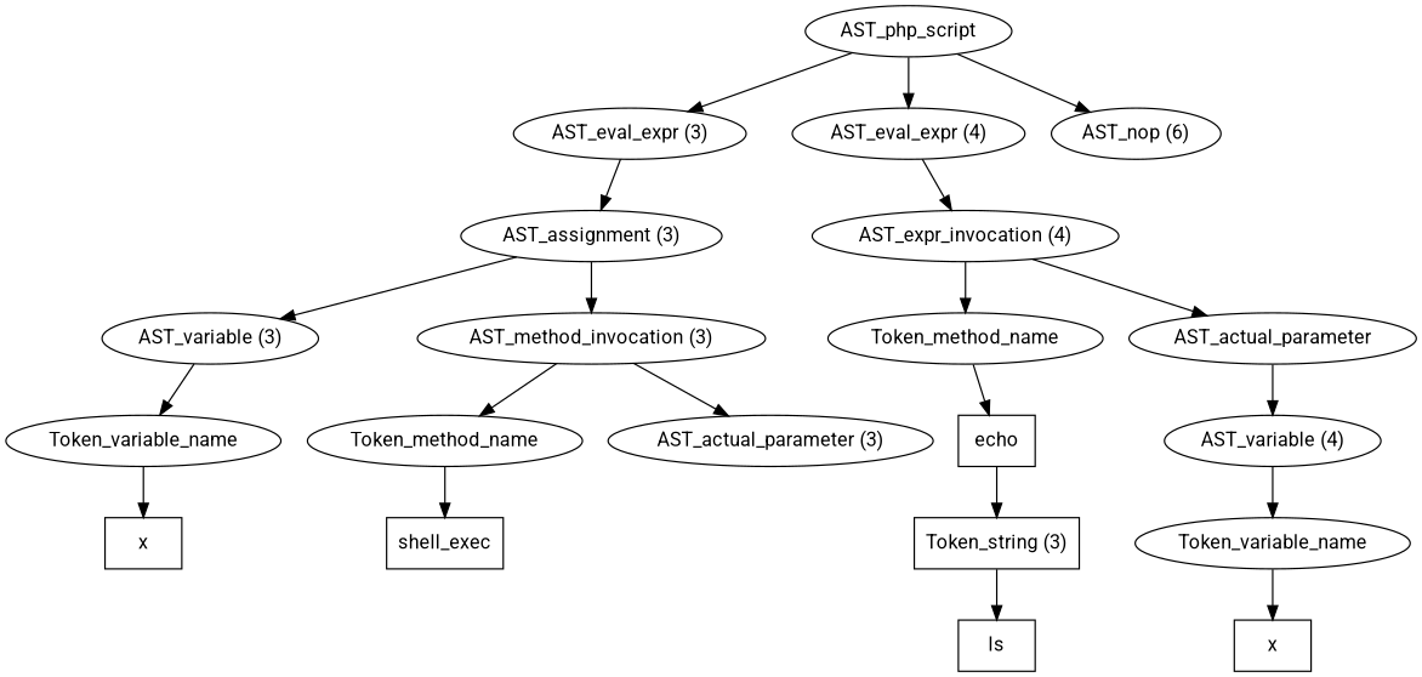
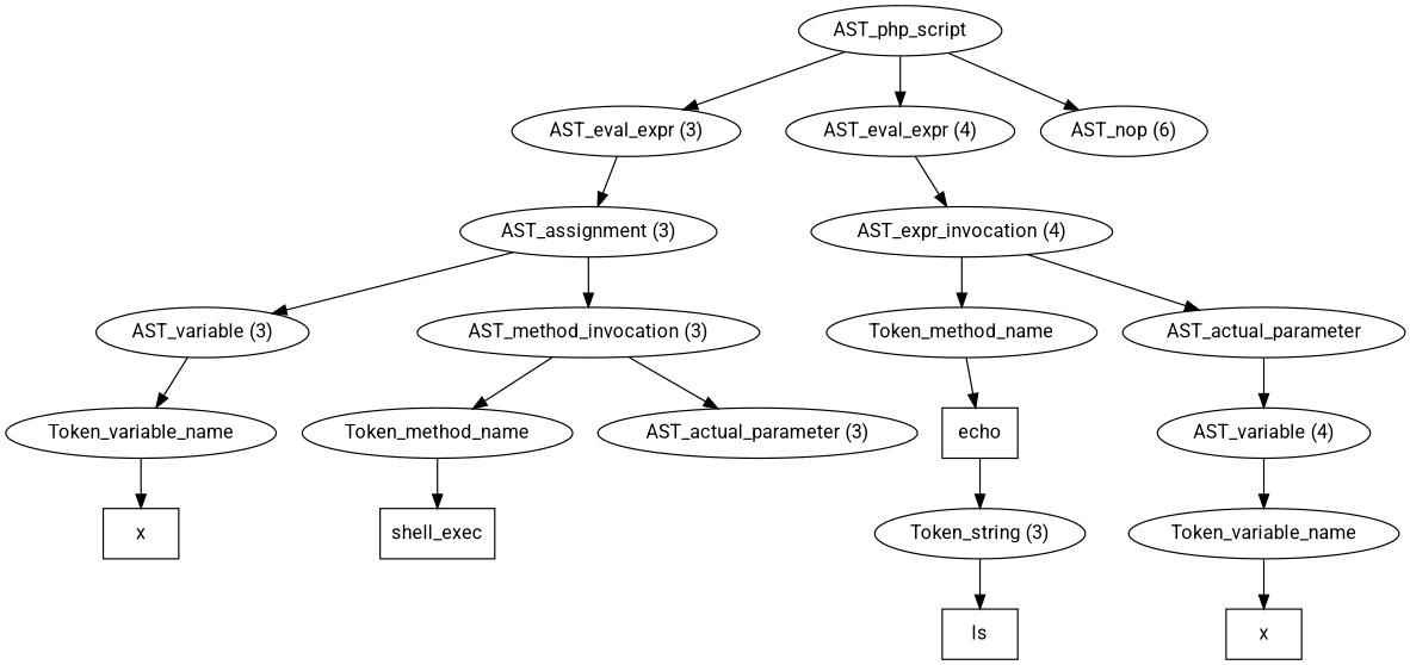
  digraph {
    fontname=Roboto
    node [fontname=Roboto]
    edge [fontname=Roboto]
    n1 [label=AST_php_script]
    n2 [label="AST_eval_expr (3)"]
    n3 [label="AST_eval_expr (4)"]
    n4 [label="AST_nop (6)"]
    n5 [label="AST_assignment (3)"]
    n6 [label="AST_expr_invocation (4)"]
    n7 [label="AST_variable (3)"]
    n8 [label="AST_method_invocation (3)"]
    n9 [label=Token_variable_name]
    n10 [label=Token_method_name]
    n11 [label="AST_actual_parameter (3)"]
    n12 [label=x shape=box]
    n13 [label=shell_exec shape=box]
-   n14 [label="Token_string (3)" shape=box]
+   n14 [label="Token_string (3)"]
    n15 [label=ls shape=box]
    n16 [label=Token_method_name]
    n17 [label=AST_actual_parameter]
    n18 [label=echo shape=box]
    n19 [label="AST_variable (4)"]
    n20 [label=Token_variable_name]
    n21 [label=x shape=box]
    n1 -> n2
    n1 -> n3
    n1 -> n4
    n2 -> n5
    n3 -> n6
    n5 -> n7
    n5 -> n8
    n6 -> n16
    n6 -> n17
    n7 -> n9
    n8 -> n10
    n8 -> n11
    n9 -> n12
    n10 -> n13
    n14 -> n15
    n16 -> n18
    n17 -> n19
    n18 -> n14
    n19 -> n20
    n20 -> n21
  }
